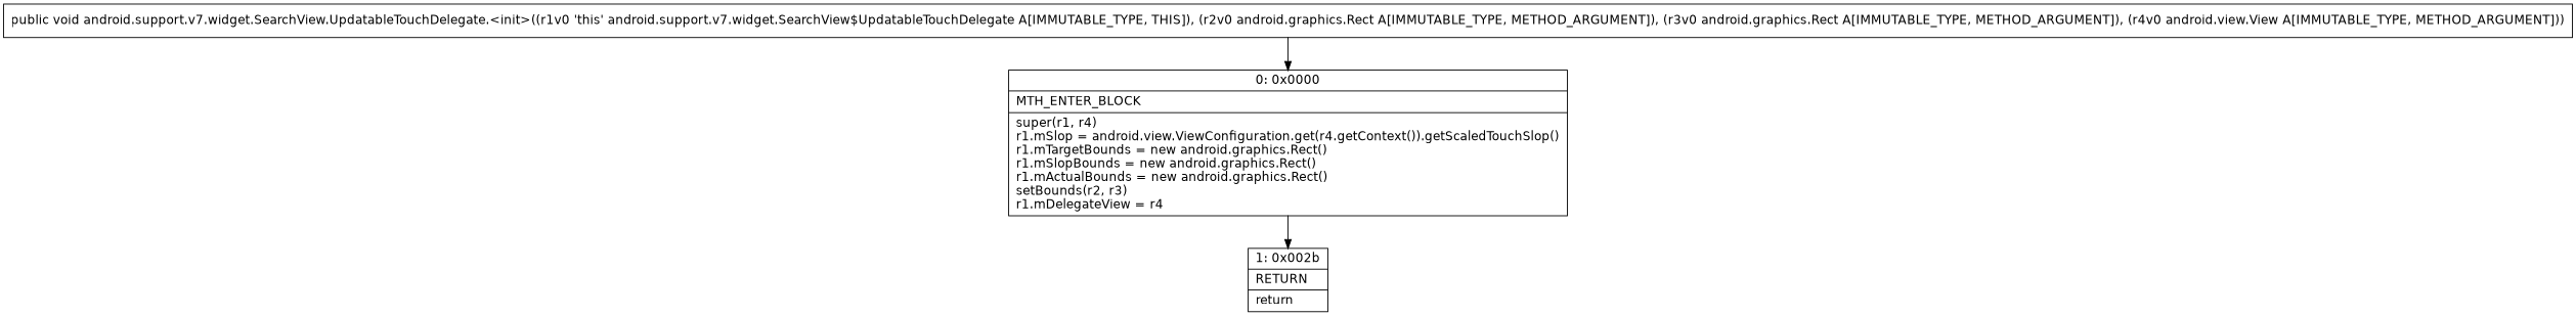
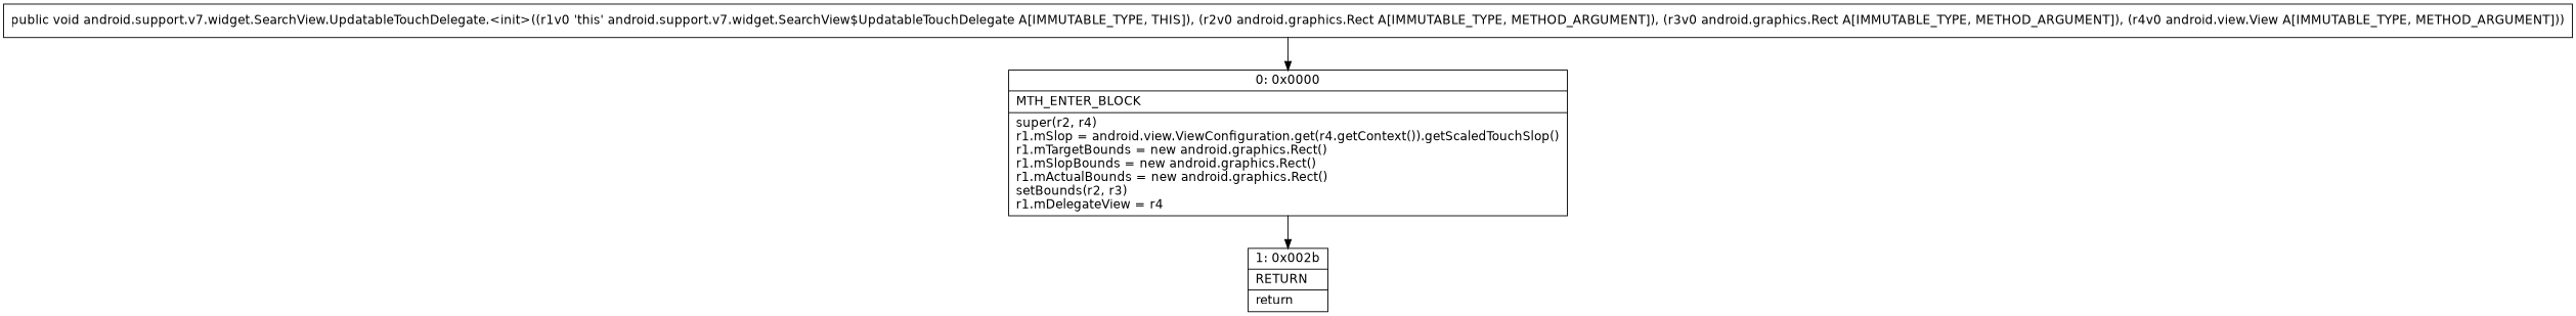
  digraph {
    fontname="DejaVu Sans"
    node [shape=record fontname="DejaVu Sans"]
    edge [fontname="DejaVu Sans"]
-   n1 [label="{0\:\ 0x0000|MTH_ENTER_BLOCK\l|super(r1, r4)\lr1.mSlop = android.view.ViewConfiguration.get(r4.getContext()).getScaledTouchSlop()\lr1.mTargetBounds = new android.graphics.Rect()\lr1.mSlopBounds = new android.graphics.Rect()\lr1.mActualBounds = new android.graphics.Rect()\lsetBounds(r2, r3)\lr1.mDelegateView = r4\l}"]
+   n1 [label="{0\:\ 0x0000|MTH_ENTER_BLOCK\l|super(r2, r4)\lr1.mSlop = android.view.ViewConfiguration.get(r4.getContext()).getScaledTouchSlop()\lr1.mTargetBounds = new android.graphics.Rect()\lr1.mSlopBounds = new android.graphics.Rect()\lr1.mActualBounds = new android.graphics.Rect()\lsetBounds(r2, r3)\lr1.mDelegateView = r4\l}"]
    n2 [label="{1\:\ 0x002b|RETURN\l|return\l}"]
    n3 [label="{public void android.support.v7.widget.SearchView.UpdatableTouchDelegate.\<init\>((r1v0 'this' android.support.v7.widget.SearchView$UpdatableTouchDelegate A[IMMUTABLE_TYPE, THIS]), (r2v0 android.graphics.Rect A[IMMUTABLE_TYPE, METHOD_ARGUMENT]), (r3v0 android.graphics.Rect A[IMMUTABLE_TYPE, METHOD_ARGUMENT]), (r4v0 android.view.View A[IMMUTABLE_TYPE, METHOD_ARGUMENT])) }"]
    n1 -> n2
    n3 -> n1
  }
